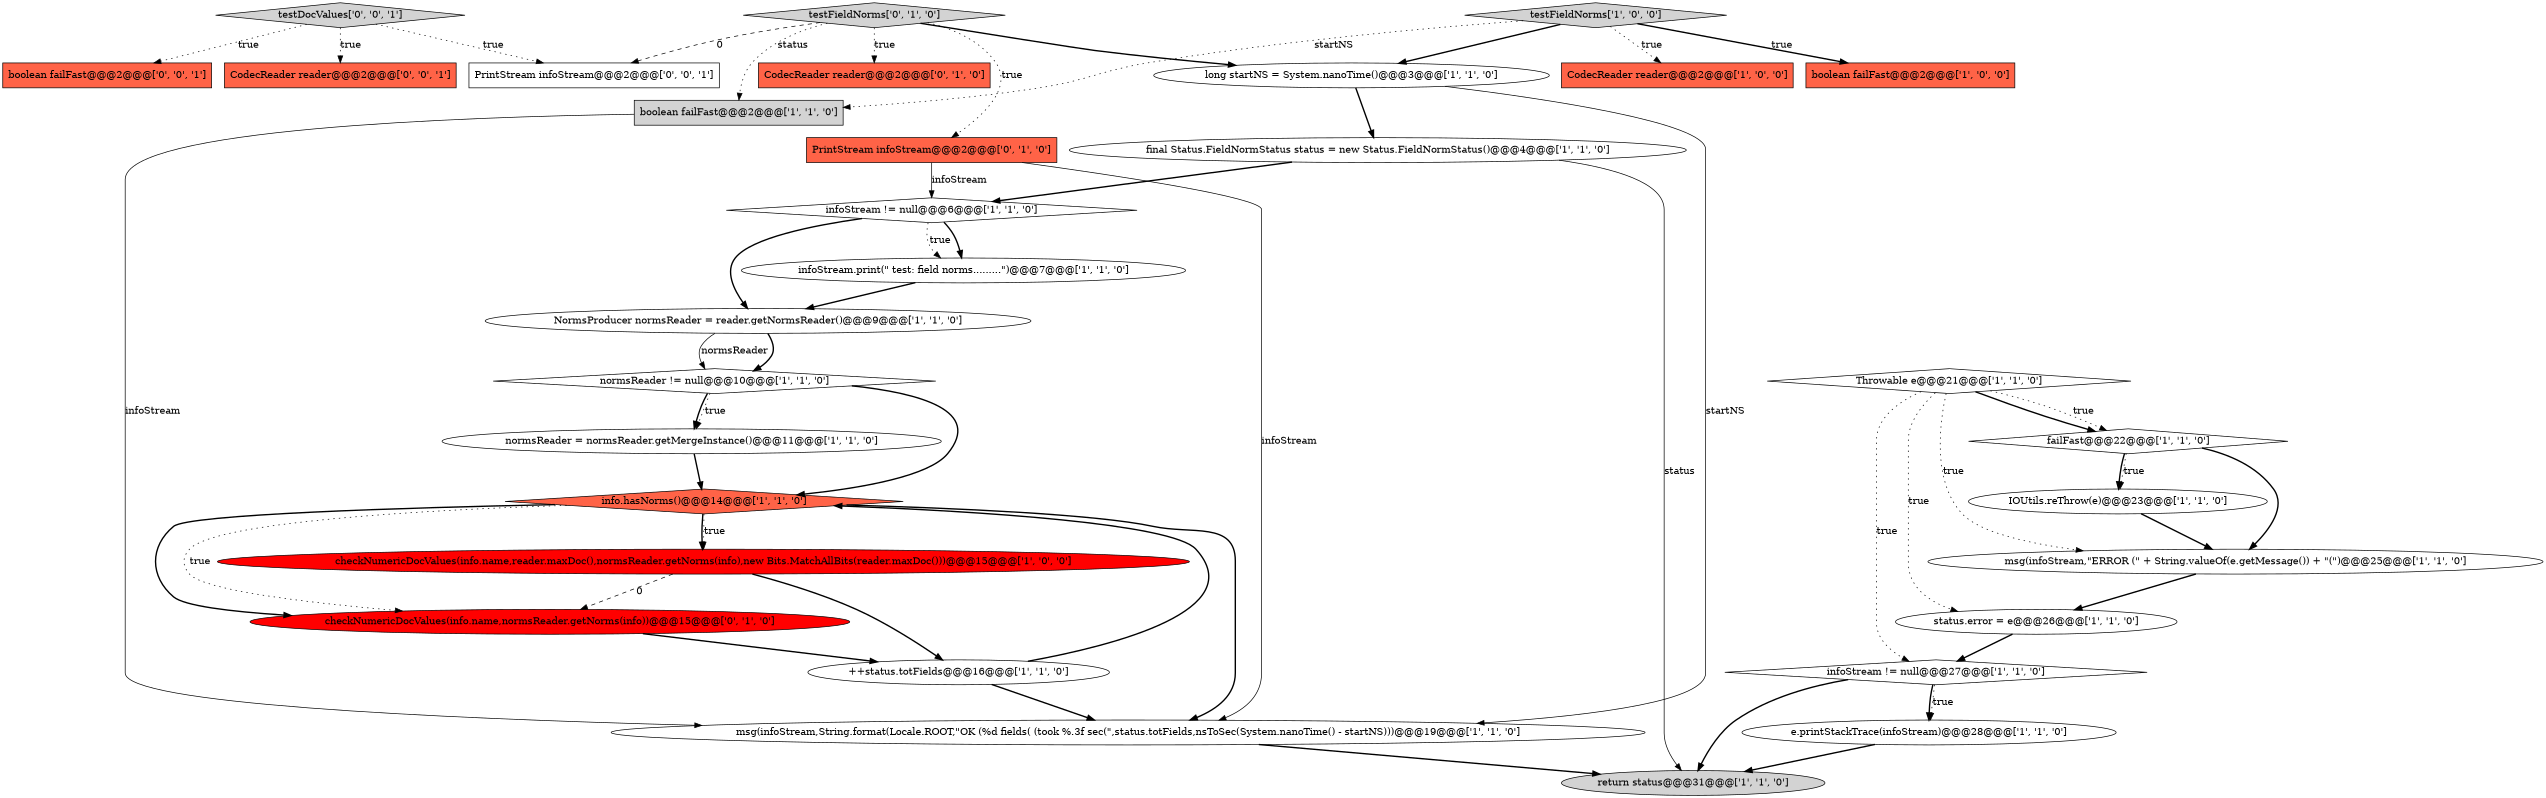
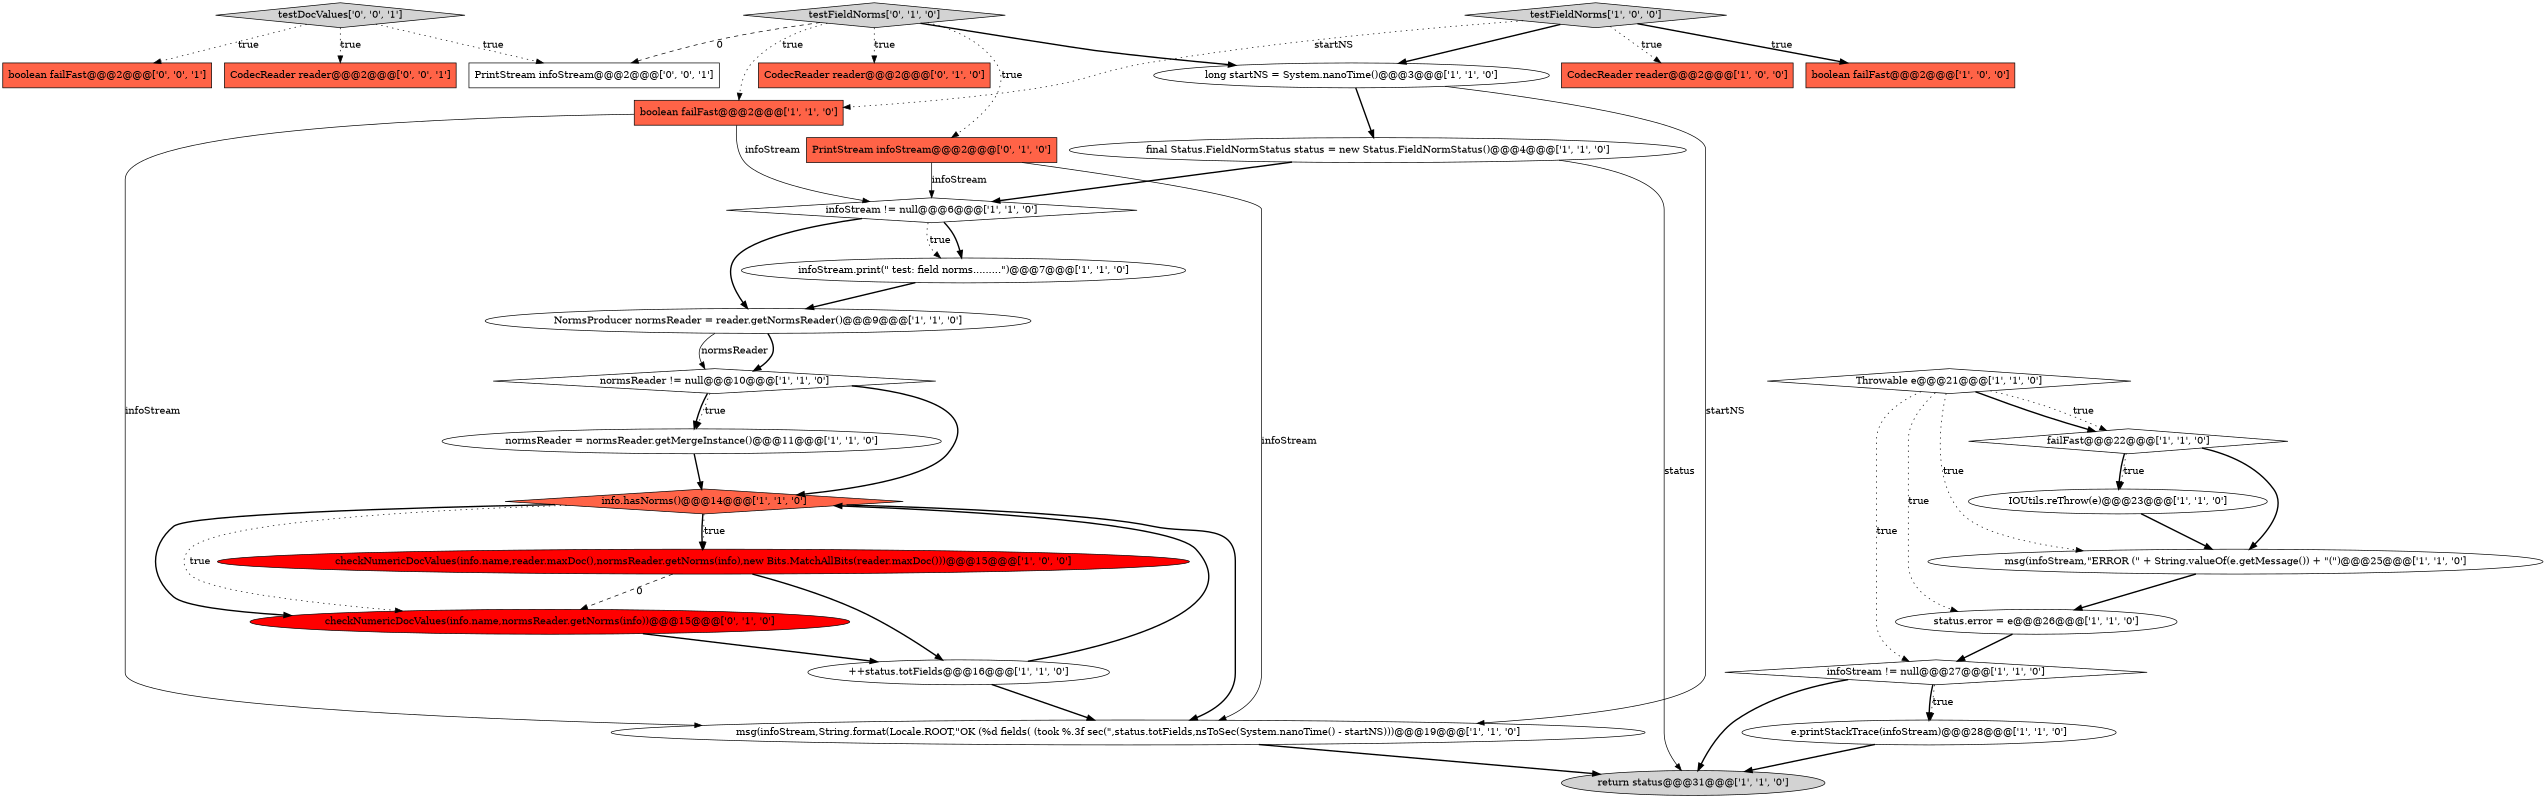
  digraph {
    node [fillcolor=white shape=ellipse style=filled]
    edge [style=bold]
    n1 [label="PrintStream infoStream@@@2@@@['0', '0', '1']" shape=box]
    n2 [fillcolor=tomato label="CodecReader reader@@@2@@@['1', '0', '0']" shape=box]
    n3 [label="normsReader = normsReader.getMergeInstance()@@@11@@@['1', '1', '0']"]
    n4 [fillcolor=tomato label="info.hasNorms()@@@14@@@['1', '1', '0']" shape=diamond]
    n5 [label="msg(infoStream,String.format(Locale.ROOT,\"OK (%d fields( (took %.3f sec(\",status.totFields,nsToSec(System.nanoTime() - startNS)))@@@19@@@['1', '1', '0']"]
    n6 [fillcolor=red label="checkNumericDocValues(info.name,reader.maxDoc(),normsReader.getNorms(info),new Bits.MatchAllBits(reader.maxDoc()))@@@15@@@['1', '0', '0']"]
    n7 [fillcolor=red label="checkNumericDocValues(info.name,normsReader.getNorms(info))@@@15@@@['0', '1', '0']"]
    n8 [label="++status.totFields@@@16@@@['1', '1', '0']"]
    n9 [fillcolor=lightgray label="return status@@@31@@@['1', '1', '0']"]
    n10 [label="normsReader != null@@@10@@@['1', '1', '0']" shape=diamond]
    n11 [fillcolor=lightgray label="testFieldNorms['1', '0', '0']" shape=diamond]
    n12 [fillcolor=tomato label="boolean failFast@@@2@@@['1', '0', '0']" shape=box]
    n13 [label="long startNS = System.nanoTime()@@@3@@@['1', '1', '0']"]
-   n14 [fillcolor=lightgray label="boolean failFast@@@2@@@['1', '1', '0']" shape=box]
+   n14 [fillcolor=tomato label="boolean failFast@@@2@@@['1', '1', '0']" shape=box]
    n15 [label="final Status.FieldNormStatus status = new Status.FieldNormStatus()@@@4@@@['1', '1', '0']"]
    n16 [label="infoStream != null@@@6@@@['1', '1', '0']" shape=diamond]
    n17 [label="failFast@@@22@@@['1', '1', '0']" shape=diamond]
    n18 [label="msg(infoStream,\"ERROR (\" + String.valueOf(e.getMessage()) + \"(\")@@@25@@@['1', '1', '0']"]
    n19 [label="IOUtils.reThrow(e)@@@23@@@['1', '1', '0']"]
    n20 [label="status.error = e@@@26@@@['1', '1', '0']"]
    n21 [fillcolor=tomato label="CodecReader reader@@@2@@@['0', '0', '1']" shape=box]
    n22 [label="infoStream != null@@@27@@@['1', '1', '0']" shape=diamond]
    n23 [label="e.printStackTrace(infoStream)@@@28@@@['1', '1', '0']"]
    n24 [label="infoStream.print(\" test: field norms.........\")@@@7@@@['1', '1', '0']"]
    n25 [label="NormsProducer normsReader = reader.getNormsReader()@@@9@@@['1', '1', '0']"]
    n26 [fillcolor=tomato label="boolean failFast@@@2@@@['0', '0', '1']" shape=box]
    n27 [fillcolor=tomato label="PrintStream infoStream@@@2@@@['0', '1', '0']" shape=box]
    n28 [fillcolor=tomato label="CodecReader reader@@@2@@@['0', '1', '0']" shape=box]
    n29 [fillcolor=lightgray label="testDocValues['0', '0', '1']" shape=diamond]
    n30 [label="Throwable e@@@21@@@['1', '1', '0']" shape=diamond]
    n31 [fillcolor=lightgray label="testFieldNorms['0', '1', '0']" shape=diamond]
    n3 -> n4
    n4 -> n5
    n4 -> n6 [label=true style=dotted]
    n4 -> n6
    n4 -> n7
    n4 -> n7 [label=true style=dotted]
    n5 -> n9
    n6 -> n7 [label=0 style=dashed]
    n6 -> n8
    n7 -> n8
    n8 -> n4
    n8 -> n5
    n10 -> n3
    n10 -> n3 [label=true style=dotted]
    n10 -> n4
    n11 -> n2 [label=true style=dotted]
    n11 -> n12 [label=true]
    n11 -> n13
    n11 -> n14 [label=startNS style=dotted]
    n13 -> n5 [label=startNS style=solid]
    n13 -> n15
    n14 -> n5 [label=infoStream style=solid]
+   n14 -> n16 [label=infoStream style=solid]
    n15 -> n9 [label=status style=solid]
    n15 -> n16
    n16 -> n24
    n16 -> n24 [label=true style=dotted]
    n16 -> n25
    n17 -> n18
    n17 -> n19 [label=true style=dotted]
    n17 -> n19
    n18 -> n20
    n19 -> n18
    n20 -> n22
    n22 -> n9
    n22 -> n23 [label=true style=dotted]
    n22 -> n23
    n23 -> n9
    n24 -> n25
    n25 -> n10
    n25 -> n10 [label=normsReader style=solid]
    n27 -> n5 [label=infoStream style=solid]
    n27 -> n16 [label=infoStream style=solid]
    n29 -> n1 [label=true style=dotted]
    n29 -> n21 [label=true style=dotted]
    n29 -> n26 [label=true style=dotted]
    n30 -> n17 [label=true style=dotted]
    n30 -> n17
    n30 -> n18 [label=true style=dotted]
    n30 -> n20 [label=true style=dotted]
    n30 -> n22 [label=true style=dotted]
    n31 -> n1 [label=0 style=dashed]
    n31 -> n13
-   n31 -> n14 [label=status style=dotted]
+   n31 -> n14 [label=true style=dotted]
    n31 -> n27 [label=true style=dotted]
    n31 -> n28 [label=true style=dotted]
  }
